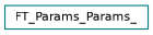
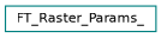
  digraph {
    rankdir=LR
-   n1 [color=teal fillcolor=white fontname=Helvetica fontsize=10 height=0.2 label=FT_Params_Params_ shape=record style=filled width=0.4]
+   n1 [color=teal fillcolor=white fontname=Helvetica fontsize=10 height=0.2 label=FT_Raster_Params_ shape=record style=filled width=0.4]
  }
